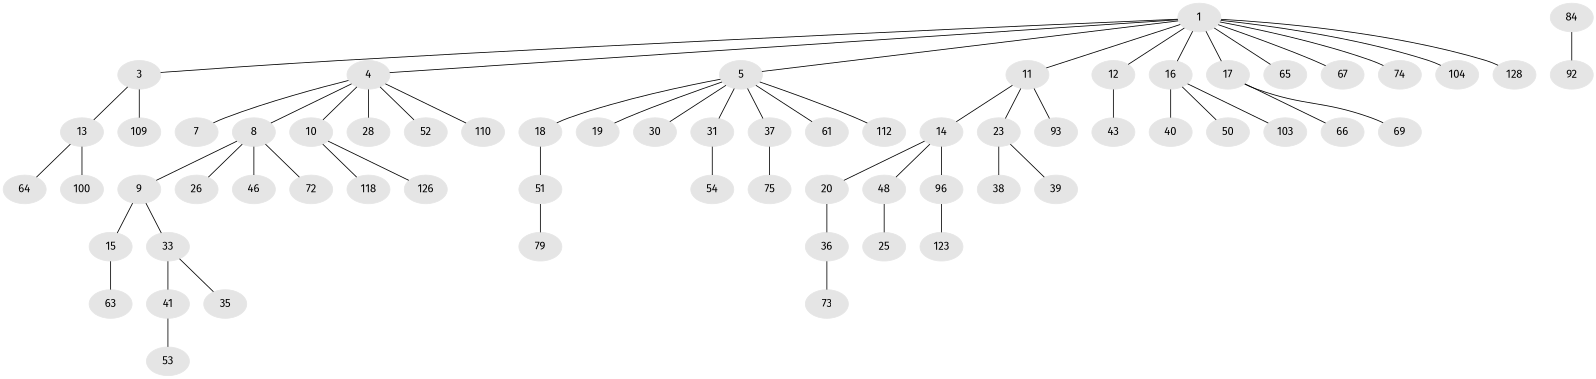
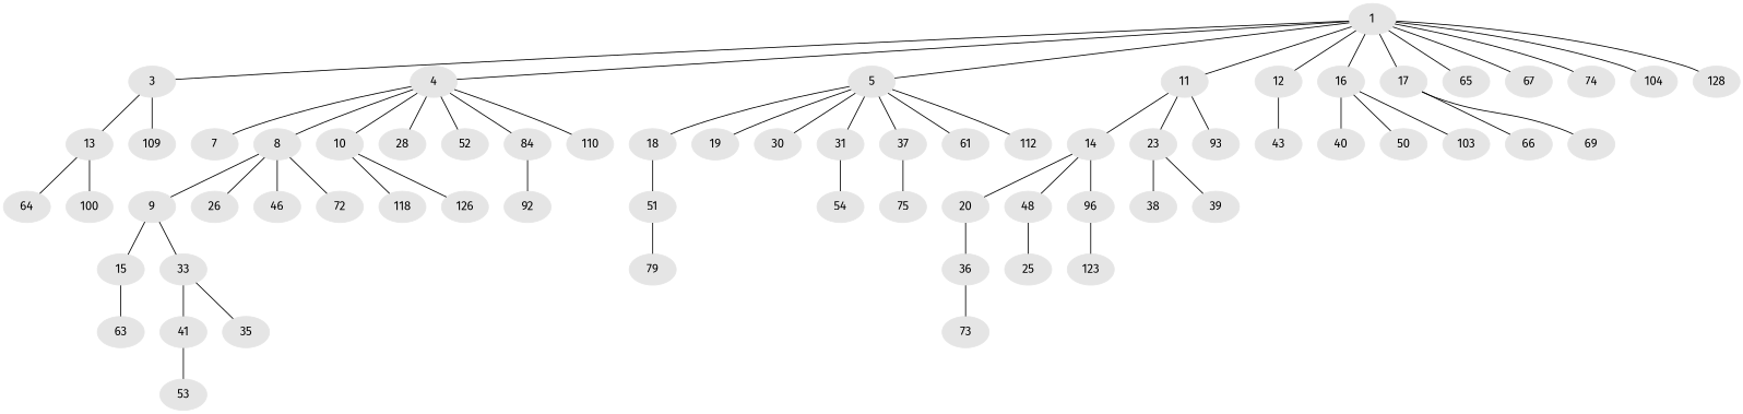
  graph {
    fontname="Fira Sans"
    node [color=gray90 fontname="Fira Sans" style=filled]
    edge [fontname="Fira Sans"]
    1 [super="+2"]
    3
    4
    5 [super="+6+106"]
    11 [super="+34"]
    12
    16
    17 [super="+42"]
    65 [super="+94"]
    67
    74 [super="+124+97"]
    104
    128
    13
    109 [super="+117"]
    7
    8 [super="+68+58"]
    10
    28
    52 [super="+114"]
    84
    110
    18 [super="+116+57"]
    19 [super="+85"]
    30 [super="+108"]
    31
    37
    61 [super="+90"]
    112 [super="+121"]
    14 [super="+22+21"]
    23 [super="+27+80"]
    93
    43
    40
    50
    103
    66 [super="+83"]
    69 [super="+81"]
    64 [super="+76"]
    100
    9
    26 [super="+102+107"]
    46 [super="+122"]
    72
    118
    126
    92
    51 [super="+59"]
    54
    75 [super="+125"]
    15
    33 [super="+127+62+49"]
    63 [super="+99"]
    41 [super="+44"]
    35 [super="+113"]
    20 [super="+24"]
    48
    96
    38 [super="+55"]
    39
    36
    25
    123
    53 [super="+56"]
    79 [super="+101"]
    73 [super="+78"]
    1 -- 3
    1 -- 4
    1 -- 5
    1 -- 11
    1 -- 12
    1 -- 16
    1 -- 17
    1 -- 65
    1 -- 67
    1 -- 74
    1 -- 104
    1 -- 128
    3 -- 13
    3 -- 109
    4 -- 7
    4 -- 8
    4 -- 10
    4 -- 28
    4 -- 52
+   4 -- 84
    4 -- 110
    5 -- 18
    5 -- 19
    5 -- 30
    5 -- 31
    5 -- 37
    5 -- 61
    5 -- 112
    11 -- 14
    11 -- 23
    11 -- 93
    12 -- 43
    16 -- 40
    16 -- 50
    16 -- 103
    17 -- 66
    17 -- 69
    13 -- 64
    13 -- 100
    8 -- 9
    8 -- 26
    8 -- 46
    8 -- 72
    10 -- 118
    10 -- 126
    84 -- 92
    18 -- 51
    31 -- 54
    37 -- 75
    14 -- 20
    14 -- 48
    14 -- 96
    23 -- 38
    23 -- 39
    9 -- 15
    9 -- 33
    51 -- 79
    15 -- 63
    33 -- 41
    33 -- 35
    41 -- 53
    20 -- 36
    48 -- 25
    96 -- 123
    36 -- 73
  }
